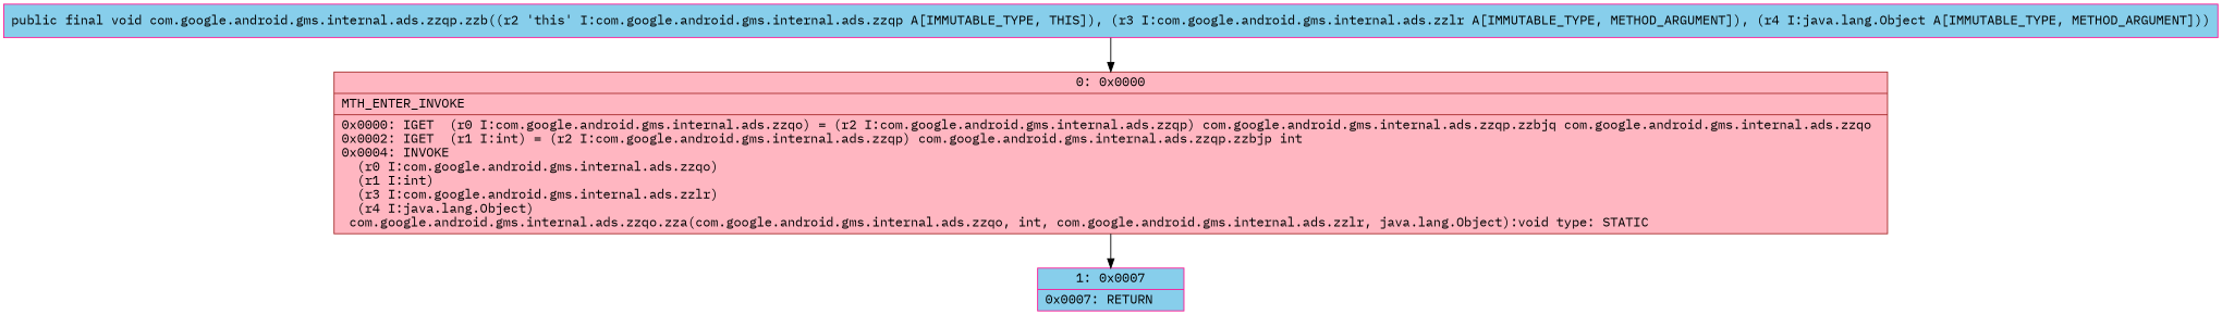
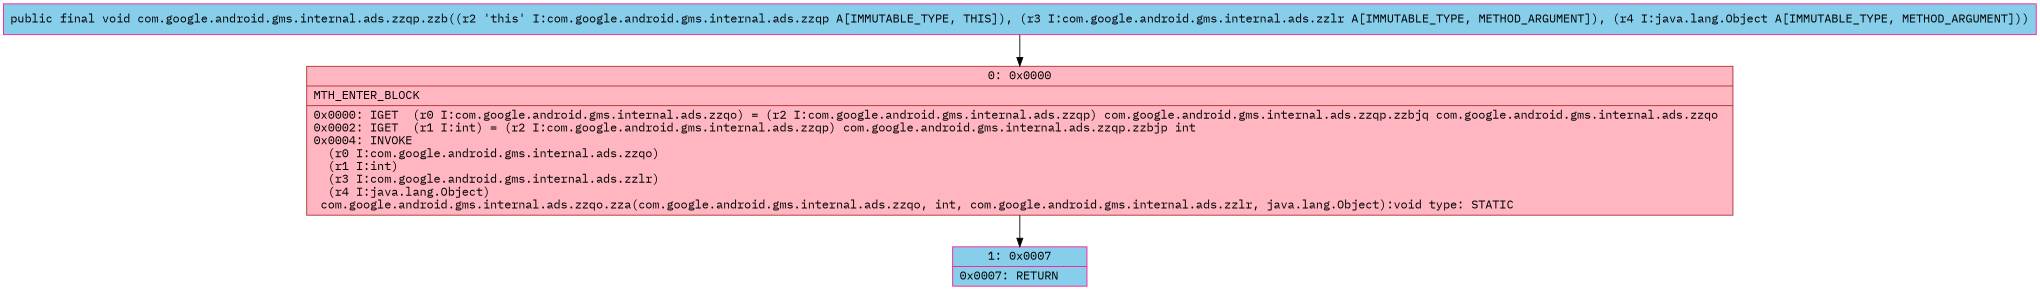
  digraph {
    fontname="IBM Plex Mono"
    node [shape=record style=filled fillcolor=skyblue color=deeppink fontname="IBM Plex Mono"]
    edge [fontname="IBM Plex Mono"]
-   n1 [label="{0\:\ 0x0000|MTH_ENTER_INVOKE\l|0x0000: IGET  (r0 I:com.google.android.gms.internal.ads.zzqo) = (r2 I:com.google.android.gms.internal.ads.zzqp) com.google.android.gms.internal.ads.zzqp.zzbjq com.google.android.gms.internal.ads.zzqo \l0x0002: IGET  (r1 I:int) = (r2 I:com.google.android.gms.internal.ads.zzqp) com.google.android.gms.internal.ads.zzqp.zzbjp int \l0x0004: INVOKE  \l  (r0 I:com.google.android.gms.internal.ads.zzqo)\l  (r1 I:int)\l  (r3 I:com.google.android.gms.internal.ads.zzlr)\l  (r4 I:java.lang.Object)\l com.google.android.gms.internal.ads.zzqo.zza(com.google.android.gms.internal.ads.zzqo, int, com.google.android.gms.internal.ads.zzlr, java.lang.Object):void type: STATIC \l}" fillcolor=lightpink color=brown]
+   n1 [label="{0\:\ 0x0000|MTH_ENTER_BLOCK\l|0x0000: IGET  (r0 I:com.google.android.gms.internal.ads.zzqo) = (r2 I:com.google.android.gms.internal.ads.zzqp) com.google.android.gms.internal.ads.zzqp.zzbjq com.google.android.gms.internal.ads.zzqo \l0x0002: IGET  (r1 I:int) = (r2 I:com.google.android.gms.internal.ads.zzqp) com.google.android.gms.internal.ads.zzqp.zzbjp int \l0x0004: INVOKE  \l  (r0 I:com.google.android.gms.internal.ads.zzqo)\l  (r1 I:int)\l  (r3 I:com.google.android.gms.internal.ads.zzlr)\l  (r4 I:java.lang.Object)\l com.google.android.gms.internal.ads.zzqo.zza(com.google.android.gms.internal.ads.zzqo, int, com.google.android.gms.internal.ads.zzlr, java.lang.Object):void type: STATIC \l}" fillcolor=lightpink color=brown]
    n2 [label="{1\:\ 0x0007|0x0007: RETURN   \l}"]
    n3 [label="{public final void com.google.android.gms.internal.ads.zzqp.zzb((r2 'this' I:com.google.android.gms.internal.ads.zzqp A[IMMUTABLE_TYPE, THIS]), (r3 I:com.google.android.gms.internal.ads.zzlr A[IMMUTABLE_TYPE, METHOD_ARGUMENT]), (r4 I:java.lang.Object A[IMMUTABLE_TYPE, METHOD_ARGUMENT])) }"]
    n1 -> n2
    n3 -> n1
  }
